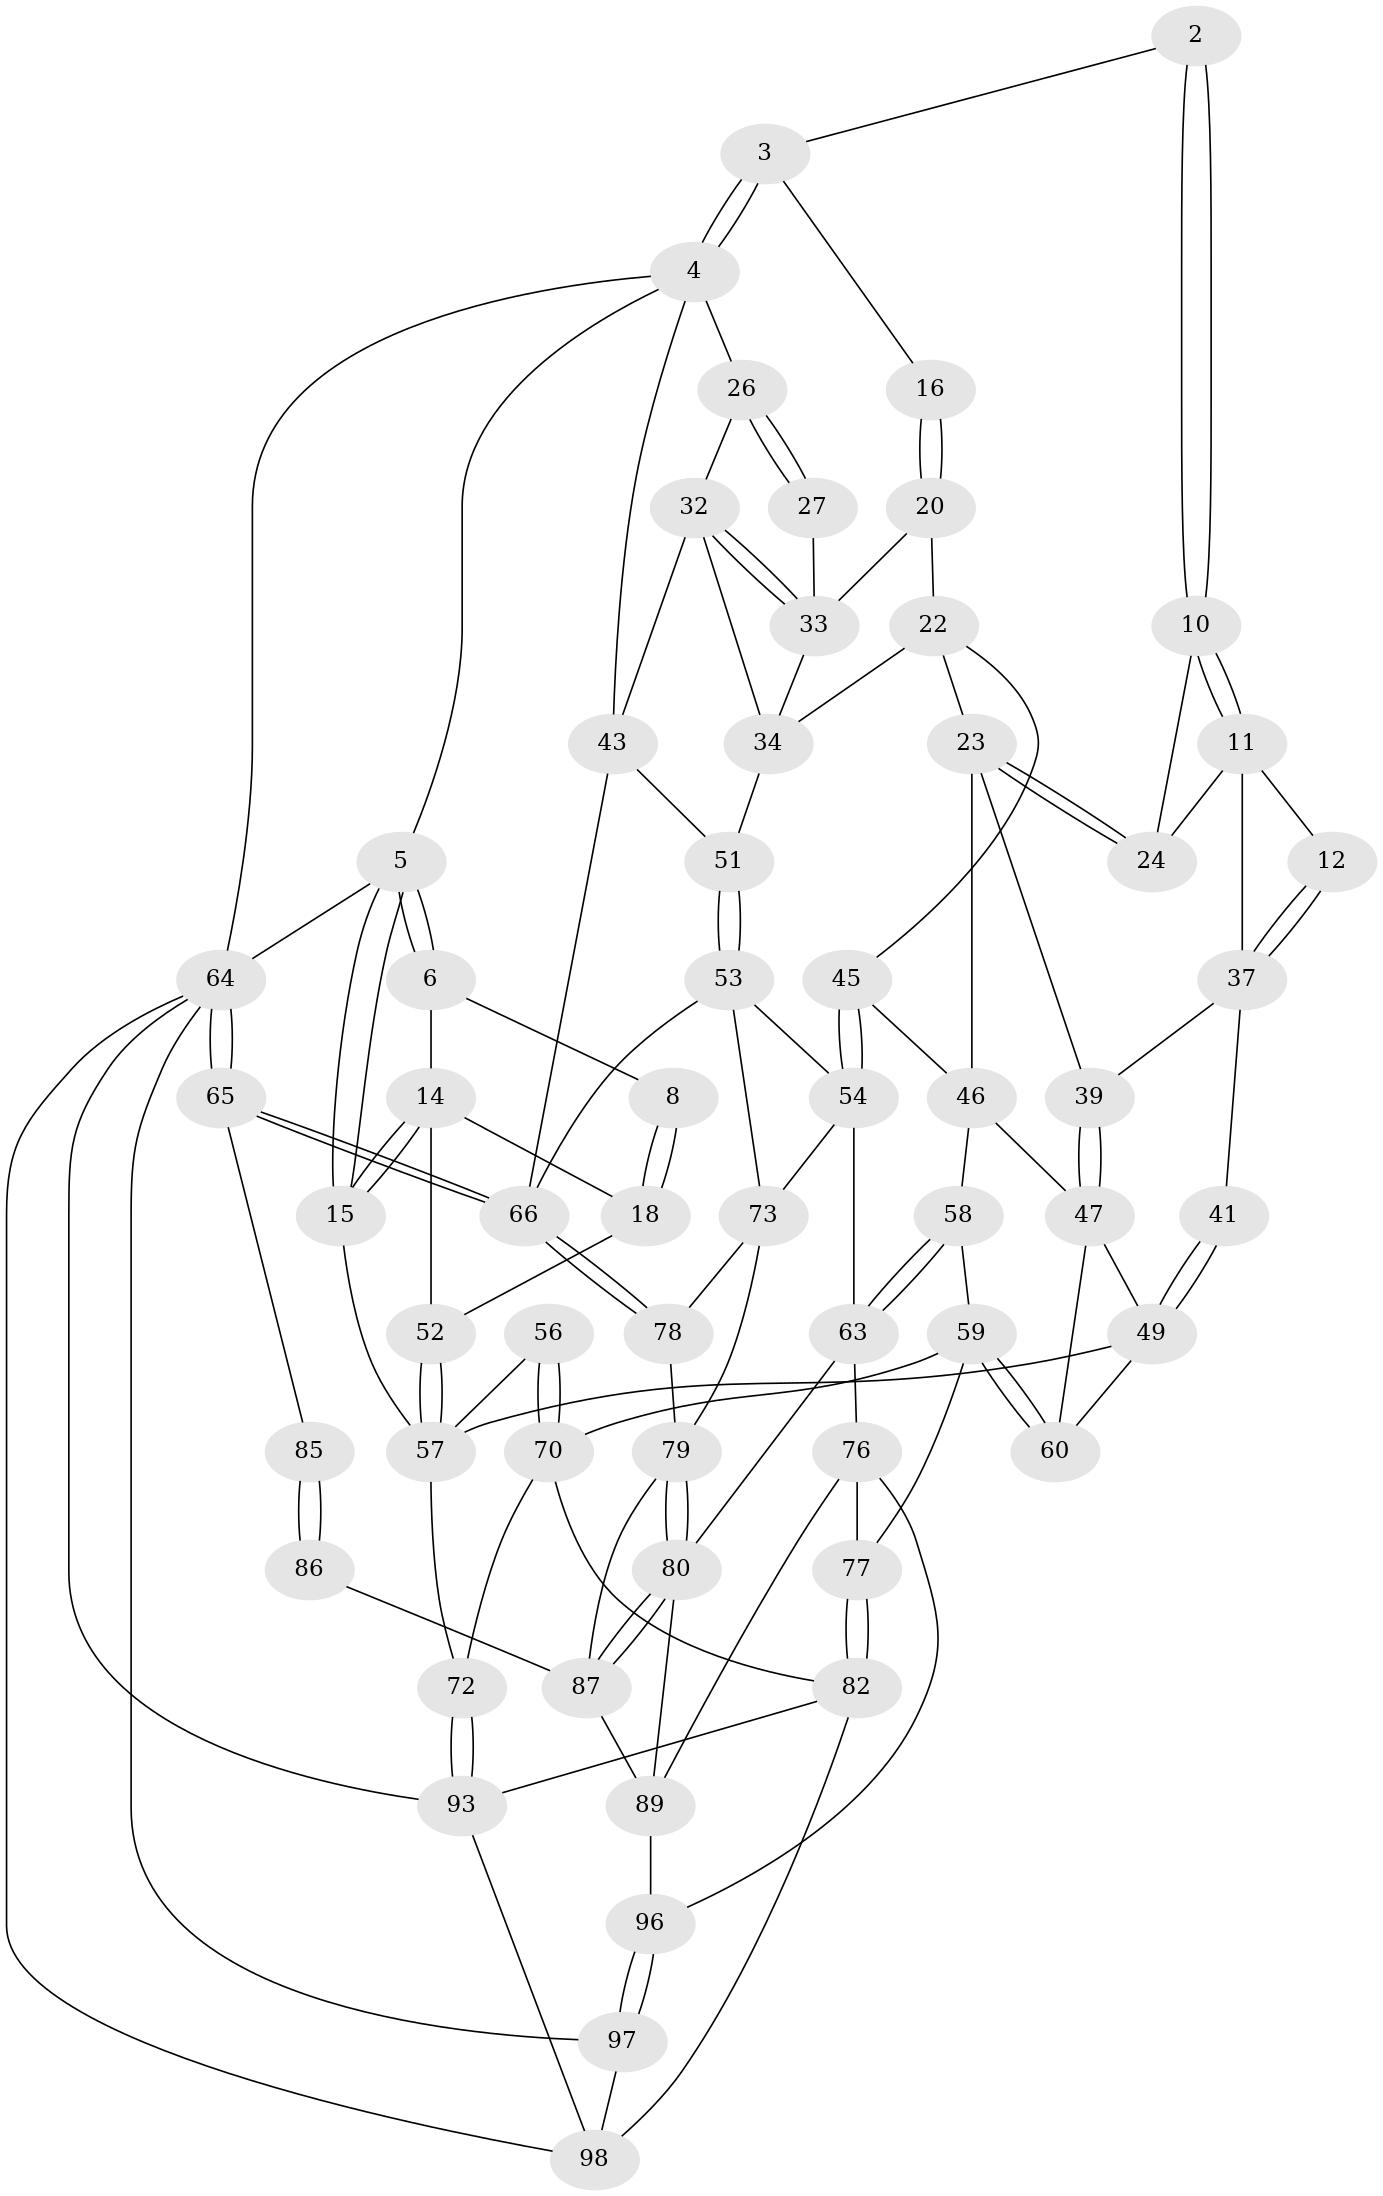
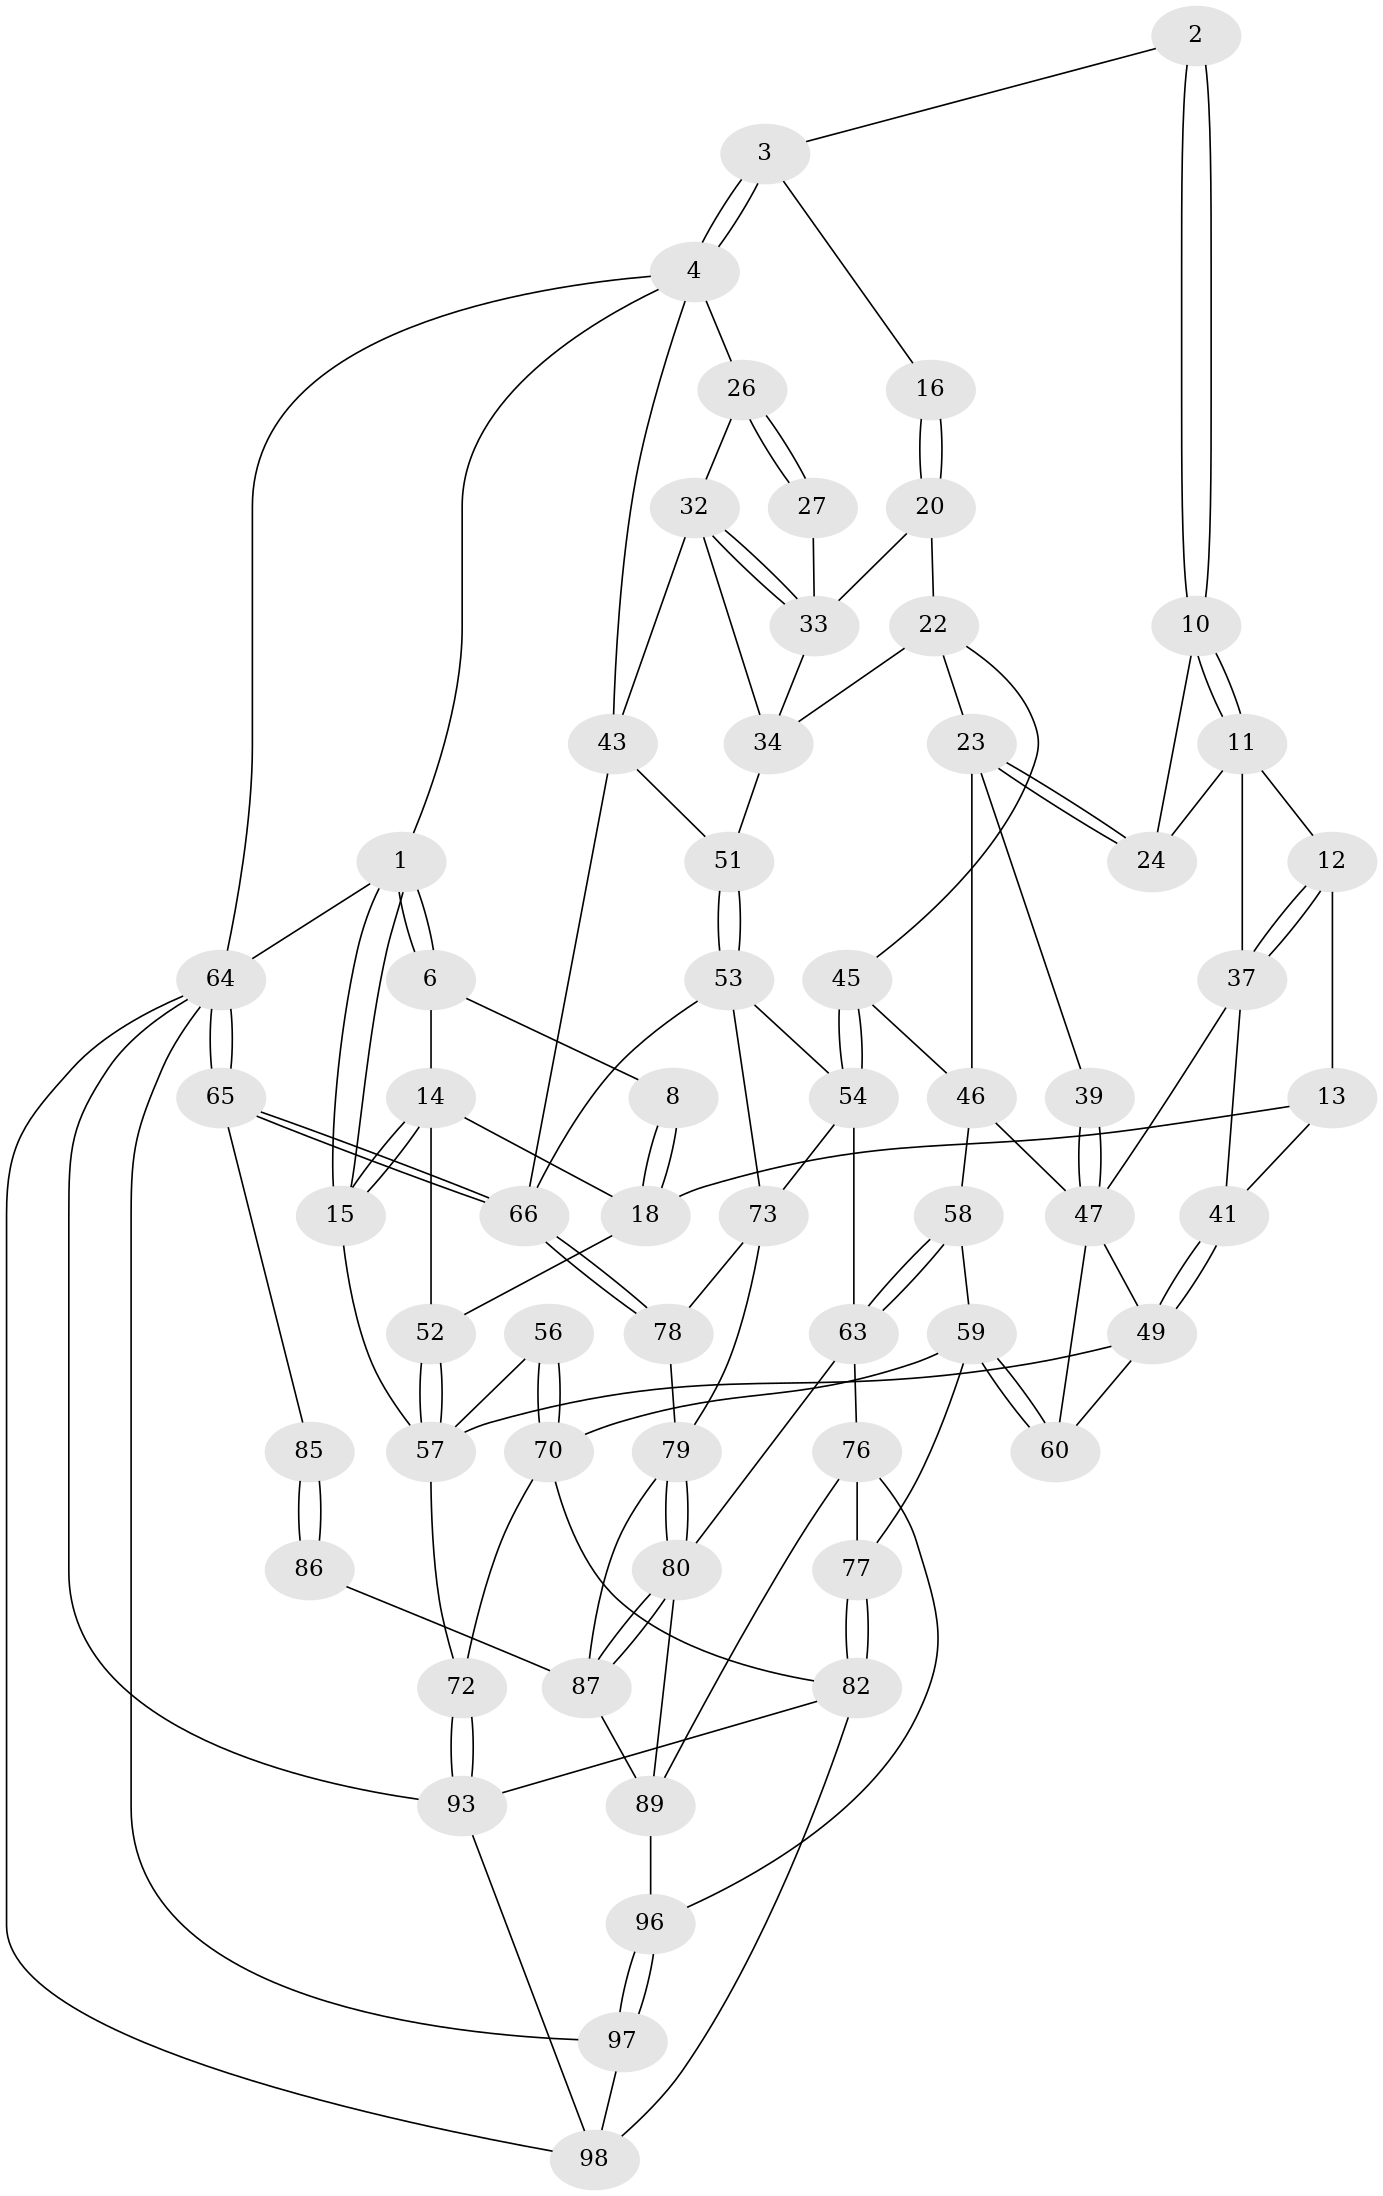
  graph {
    node [color=gray90 style=filled]
    2
    3
    10 [super="+17"]
    18 [super="+29"]
    8
+   13 [super="+28"]
    41
    4 [super="+25"]
    16
    11 [super="+31"]
    24
-   5
+   5 [label=1]
    26
    43 [super="+44"]
    64 [super="+95"]
    20 [super="+21"]
    6 [super="+9"]
    15
    27 [super="+30"]
    32 [super="+42"]
    51
    66 [super="+67"]
    65
    93 [super="+94"]
    97 [super="+102"]
    98 [super="+99"]
    14 [super="+19"]
    57 [super="+61"]
    52
    12
    37 [super="+40"]
    39
    49 [super="+55"]
    72
    22 [super="+36"]
    33
    23 [super="+38"]
    34 [super="+35"]
    45
    46 [super="+50"]
    54 [super="+62"]
    47 [super="+48"]
    58
    53 [super="+68"]
    60
    78
    73 [super="+74"]
    63 [super="+75"]
    59 [super="+69"]
    56
    70 [super="+71"]
    79 [super="+84"]
    76 [super="+90"]
    80 [super="+81"]
    82 [super="+83"]
    77
    89 [super="+92"]
    96
    87 [super="+91"]
    85 [super="+88"]
    86 [super="+100"]
    2 -- 3
    2 -- 10
    2 -- 10
    3 -- 4
    3 -- 4
    3 -- 16
    10 -- 11
    10 -- 11
    10 -- 24
    18 -- 52
    8 -- 18
    8 -- 18
+   13 -- 18
+   13 -- 41
    41 -- 49
    41 -- 49
    4 -- 5
    4 -- 26
    4 -- 43
    4 -- 64
    16 -- 20
    16 -- 20
    11 -- 24
    11 -- 12
    11 -- 37
    5 -- 64
    5 -- 6
    5 -- 6
    5 -- 15
    5 -- 15
    26 -- 27
    26 -- 27
    26 -- 32
    43 -- 51
    43 -- 66
    64 -- 65
    64 -- 65
    64 -- 93
    64 -- 97
    64 -- 98
    20 -- 22
    20 -- 33 [weight=2]
    6 -- 8
    6 -- 14
    15 -- 57
    27 -- 33
    32 -- 43
    32 -- 33
    32 -- 33
    32 -- 34
    51 -- 53
    51 -- 53
    66 -- 78
    66 -- 78
    65 -- 66
    65 -- 66
    65 -- 85
    93 -- 98
    97 -- 98
    14 -- 18
    14 -- 15
    14 -- 15
    14 -- 52
    57 -- 72
    52 -- 57
    52 -- 57
+   12 -- 13
    12 -- 37
    12 -- 37
    37 -- 41
-   37 -- 39
+   37 -- 47
    39 -- 47
    39 -- 47
    49 -- 57
    49 -- 60
    72 -- 93
    72 -- 93
    22 -- 23
    22 -- 34
    22 -- 45
    33 -- 34
    23 -- 24
    23 -- 24
    23 -- 39
    23 -- 46
    34 -- 51
    45 -- 46
    45 -- 54
    45 -- 54
    46 -- 47
    46 -- 58
    54 -- 73
    54 -- 63
    47 -- 49
    47 -- 60
    58 -- 63
    58 -- 63
    58 -- 59
    53 -- 66
    53 -- 54
    53 -- 73
    78 -- 79
    73 -- 78
    73 -- 79
    63 -- 76
    63 -- 80
    59 -- 60
    59 -- 60
    59 -- 70
    59 -- 77
    56 -- 57
    56 -- 70
    56 -- 70
    70 -- 72
    70 -- 82
    79 -- 80
    79 -- 80
    79 -- 87
    76 -- 77
    76 -- 89
    76 -- 96
    80 -- 89
    80 -- 87
    80 -- 87
    82 -- 93
    82 -- 98
    77 -- 82
    77 -- 82
    89 -- 96
    96 -- 97
    96 -- 97
    87 -- 89
    85 -- 86
    85 -- 86
    86 -- 87 [weight=2]
  }
